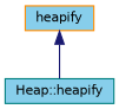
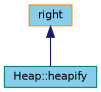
  digraph {
    rankdir=TB
    node [fillcolor=skyblue fontname=Helvetica fontsize=10 shape=record style=filled]
-   n1 [color=darkorange fontcolor=black height=0.2 label=heapify width=0.4]
+   n1 [color=darkorange fontcolor=black height=0.2 label=right width=0.4]
    n2 [color=teal height=0.2 label="Heap::heapify" width=0.4]
    n1 -> n2 [color=midnightblue dir=back fontname=Helvetica fontsize=10 labelfontname=Helvetica labelfontsize=10 style=solid]
  }
